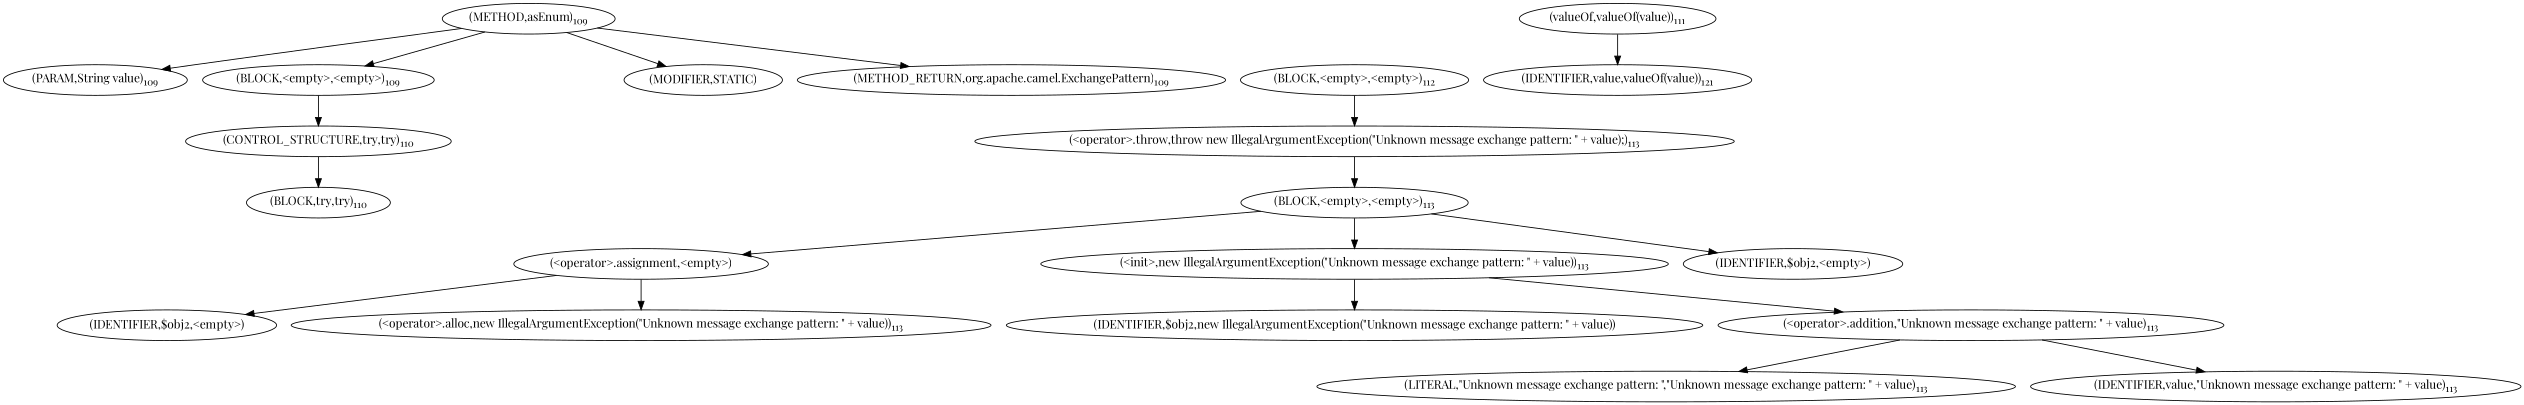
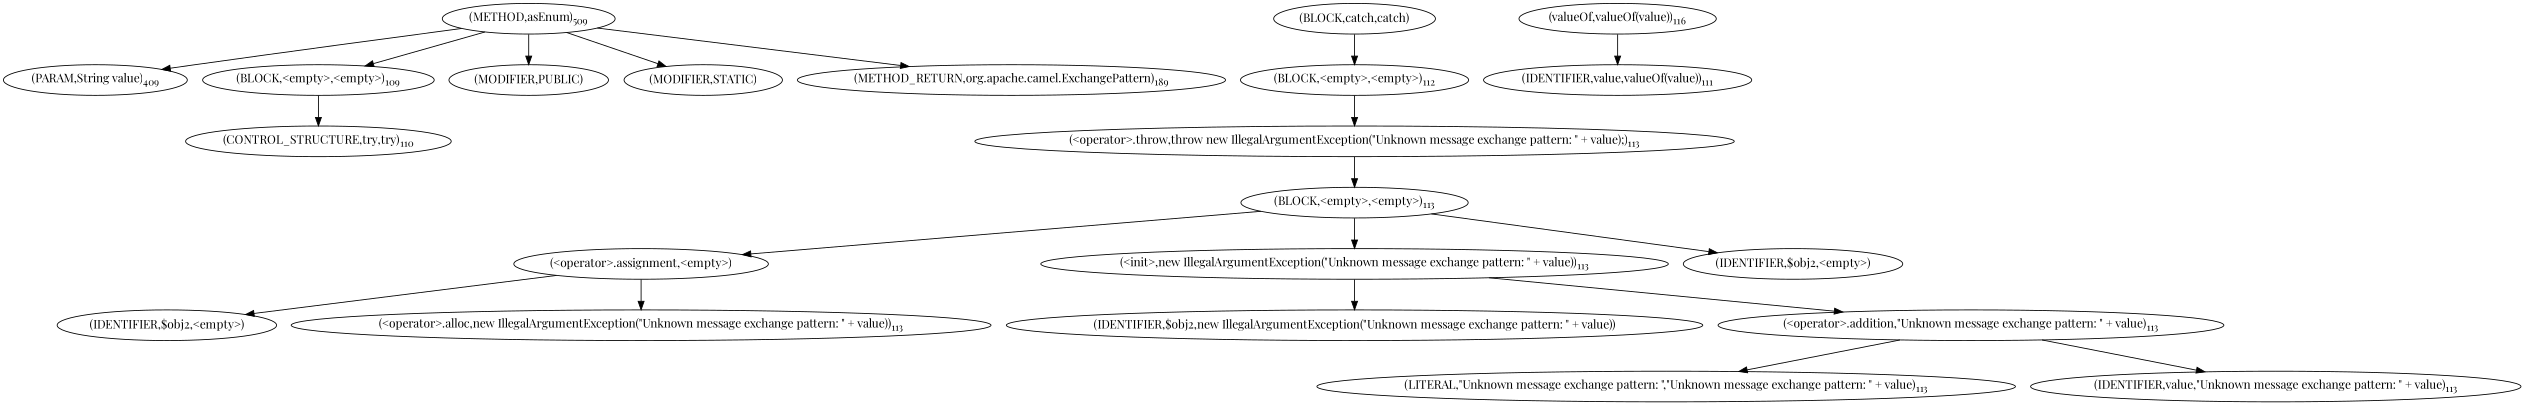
  digraph {
    fontname="Playfair Display"
    node [fontname="Playfair Display"]
    edge [fontname="Playfair Display"]
-   n1 [label=<(METHOD,asEnum)<SUB>109</SUB>>]
-   n2 [label=<(PARAM,String value)<SUB>109</SUB>>]
+   n1 [label=<(METHOD,asEnum)<SUB>509</SUB>>]
+   n2 [label=<(PARAM,String value)<SUB>409</SUB>>]
    n3 [label=<(BLOCK,&lt;empty&gt;,&lt;empty&gt;)<SUB>109</SUB>>]
+   n4 [label=<(MODIFIER,PUBLIC)>]
    n5 [label=<(MODIFIER,STATIC)>]
-   n6 [label=<(METHOD_RETURN,org.apache.camel.ExchangePattern)<SUB>109</SUB>>]
+   n6 [label=<(METHOD_RETURN,org.apache.camel.ExchangePattern)<SUB>189</SUB>>]
    n7 [label=<(CONTROL_STRUCTURE,try,try)<SUB>110</SUB>>]
-   n8 [label=<(BLOCK,try,try)<SUB>110</SUB>>]
+   n9 [label=<(BLOCK,catch,catch)>]
    n10 [label=<(BLOCK,&lt;empty&gt;,&lt;empty&gt;)<SUB>112</SUB>>]
-   n11 [label=<(valueOf,valueOf(value))<SUB>111</SUB>>]
-   n12 [label=<(IDENTIFIER,value,valueOf(value))<SUB>121</SUB>>]
+   n11 [label=<(valueOf,valueOf(value))<SUB>116</SUB>>]
+   n12 [label=<(IDENTIFIER,value,valueOf(value))<SUB>111</SUB>>]
    n13 [label=<(&lt;operator&gt;.throw,throw new IllegalArgumentException(&quot;Unknown message exchange pattern: &quot; + value);)<SUB>113</SUB>>]
    n14 [label=<(BLOCK,&lt;empty&gt;,&lt;empty&gt;)<SUB>113</SUB>>]
    n15 [label=<(&lt;operator&gt;.assignment,&lt;empty&gt;)>]
    n16 [label=<(&lt;init&gt;,new IllegalArgumentException(&quot;Unknown message exchange pattern: &quot; + value))<SUB>113</SUB>>]
    n17 [label=<(IDENTIFIER,$obj2,&lt;empty&gt;)>]
    n18 [label=<(IDENTIFIER,$obj2,&lt;empty&gt;)>]
    n19 [label=<(&lt;operator&gt;.alloc,new IllegalArgumentException(&quot;Unknown message exchange pattern: &quot; + value))<SUB>113</SUB>>]
    n20 [label=<(IDENTIFIER,$obj2,new IllegalArgumentException(&quot;Unknown message exchange pattern: &quot; + value))>]
    n21 [label=<(&lt;operator&gt;.addition,&quot;Unknown message exchange pattern: &quot; + value)<SUB>113</SUB>>]
    n22 [label=<(LITERAL,&quot;Unknown message exchange pattern: &quot;,&quot;Unknown message exchange pattern: &quot; + value)<SUB>113</SUB>>]
    n23 [label=<(IDENTIFIER,value,&quot;Unknown message exchange pattern: &quot; + value)<SUB>113</SUB>>]
    n1 -> n2
    n1 -> n3
+   n1 -> n4
    n1 -> n5
    n1 -> n6
    n3 -> n7
-   n7 -> n8
+   n9 -> n10
    n10 -> n13
    n11 -> n12
    n13 -> n14
    n14 -> n15
    n14 -> n16
    n14 -> n17
    n15 -> n18
    n15 -> n19
    n16 -> n20
    n16 -> n21
    n21 -> n22
    n21 -> n23
  }
